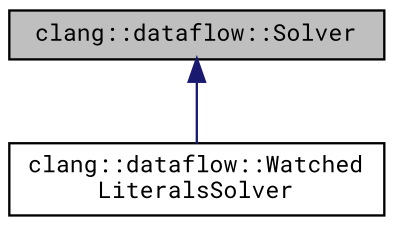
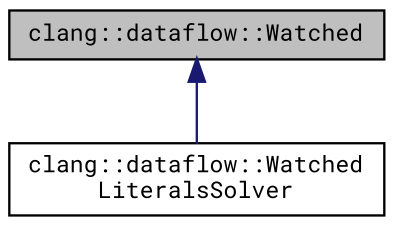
  digraph {
    fontname="Roboto Mono"
    node [color=black fontname="Roboto Mono" fontsize=10 shape=record]
-   n1 [fillcolor=grey75 fontcolor=black height=0.2 label="clang::dataflow::Solver" style=filled width=0.4]
+   n1 [fillcolor=grey75 fontcolor=black height=0.2 label="clang::dataflow::Watched" style=filled width=0.4]
    n2 [height=0.2 label="clang::dataflow::Watched\lLiteralsSolver" width=0.4]
    n1 -> n2 [color=midnightblue dir=back fontname="Roboto Mono" fontsize=10 labelfontname=Helvetica labelfontsize=10 style=solid]
  }
